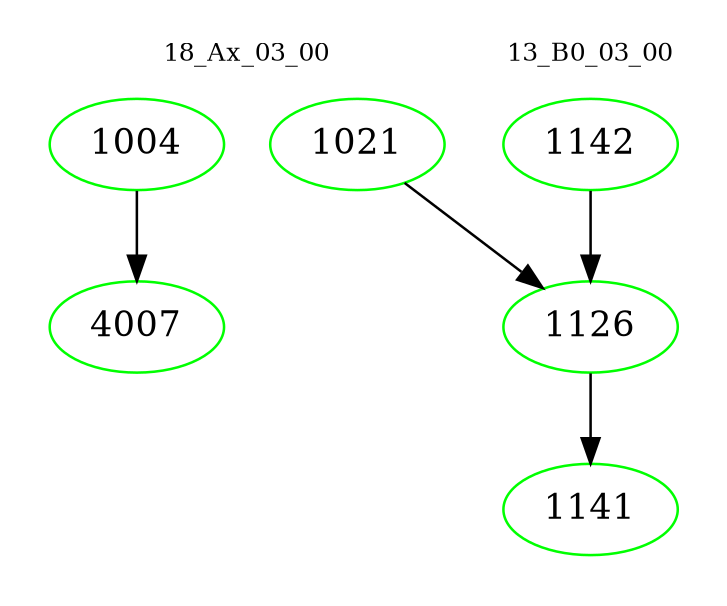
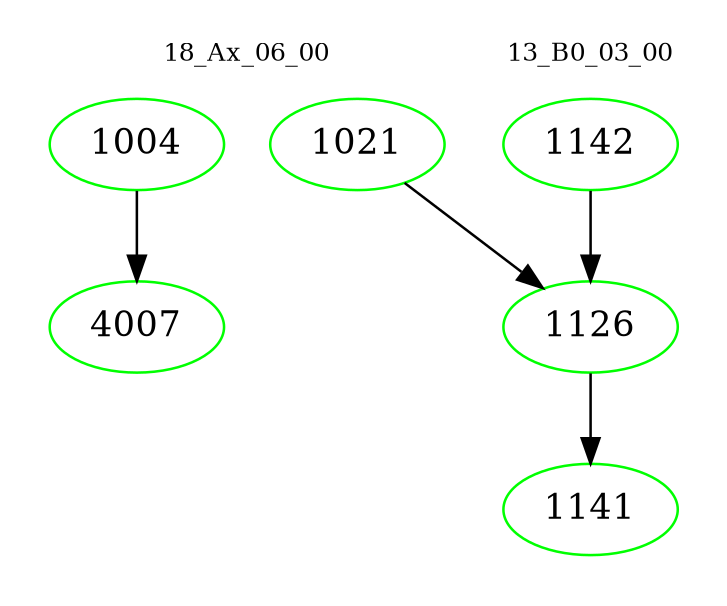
  digraph {
    node [color=green]
    edge [color=black]
    n1 [label=1021]
    n2 [label=1004]
    n3 [label=4007]
    n4 [label=1142]
    n5 [label=1126]
    n6 [label=1141]
    subgraph cluster_1 {
      color=white
      fontsize=10
-     label="18_Ax_03_00"
+     label="18_Ax_06_00"
      n1
      n2
      n3
    }
    subgraph cluster_2 {
      color=white
      fontsize=10
      label="13_B0_03_00"
      n4
      n5
      n6
    }
    n1 -> n5
    n2 -> n3
    n4 -> n5
    n5 -> n6
  }
